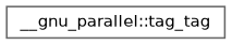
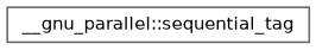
  digraph {
    rankdir=TB
-   n1 [color=grey40 fillcolor=white fontname=Helvetica fontsize=10 height=0.2 label="__gnu_parallel::tag_tag" shape=box style=filled width=0.4]
+   n1 [color=grey40 fillcolor=white fontname=Helvetica fontsize=10 height=0.2 label="__gnu_parallel::sequential_tag" shape=box style=filled width=0.4]
  }
